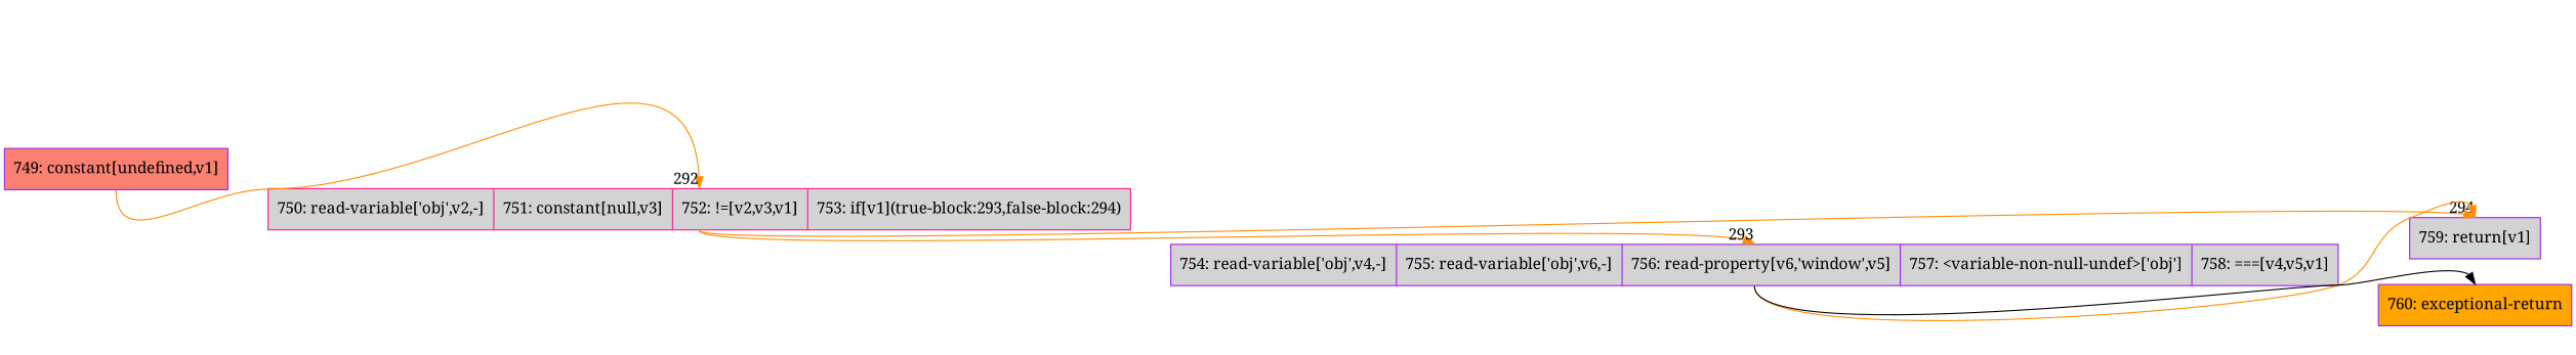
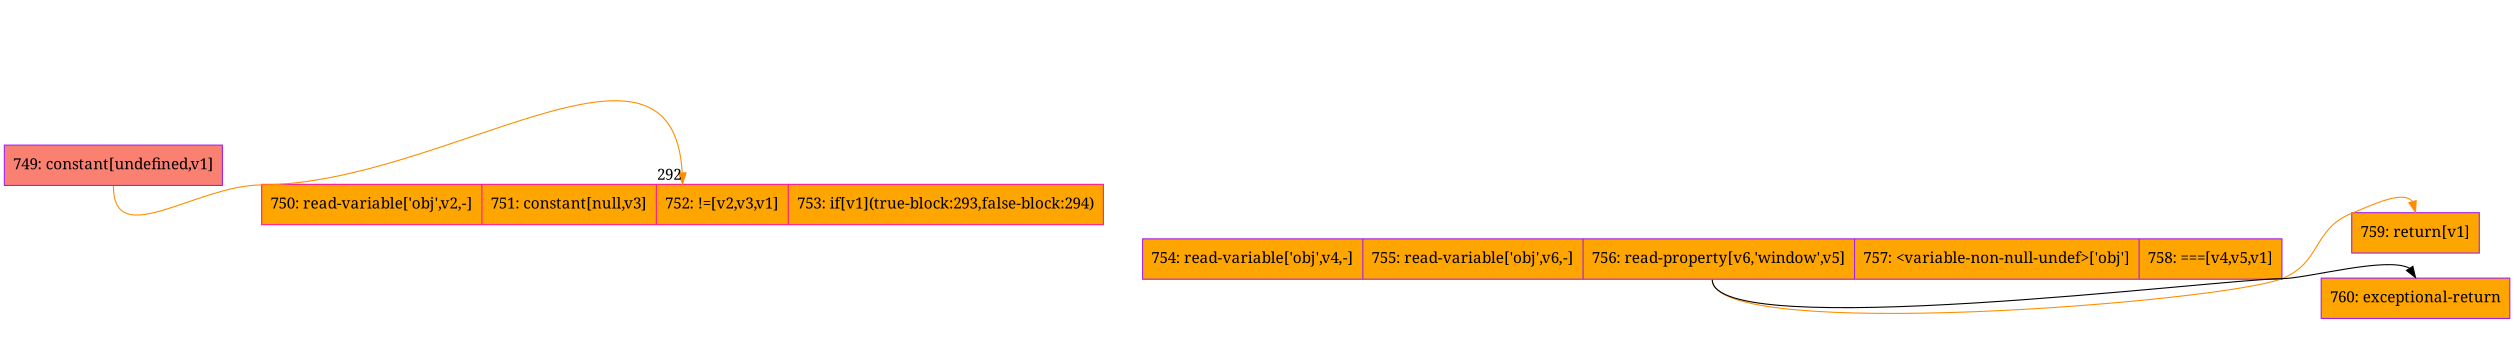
  digraph {
    fontname="Noto Serif"
    rankdir=LR
    node [color=purple fillcolor=orange fontname="Noto Serif" shape=record style=filled]
    edge [color=darkorange fontname="Noto Serif" headport=n tailport=s]
    n1 [fillcolor=salmon label="{749: constant[undefined,v1]}"]
-   n2 [color=deeppink fillcolor=lightgrey label="{750: read-variable['obj',v2,-]|751: constant[null,v3]|752: !=[v2,v3,v1]|753: if[v1](true-block:293,false-block:294)}"]
-   n3 [fillcolor=lightgrey label="{759: return[v1]}"]
-   n4 [fillcolor=lightgrey label="{754: read-variable['obj',v4,-]|755: read-variable['obj',v6,-]|756: read-property[v6,'window',v5]|757: \<variable-non-null-undef\>['obj']|758: ===[v4,v5,v1]}"]
+   n2 [color=deeppink label="{750: read-variable['obj',v2,-]|751: constant[null,v3]|752: !=[v2,v3,v1]|753: if[v1](true-block:293,false-block:294)}"]
+   n3 [label="{759: return[v1]}"]
+   n4 [label="{754: read-variable['obj',v4,-]|755: read-variable['obj',v6,-]|756: read-property[v6,'window',v5]|757: \<variable-non-null-undef\>['obj']|758: ===[v4,v5,v1]}"]
    n5 [label="{760: exceptional-return}"]
    n1 -> n2 [headlabel="      292"]
-   n2 -> n3 [headlabel="      294"]
-   n2 -> n4 [headlabel="      293"]
    n4 -> n3
    n4 -> n5 [color=black]
  }
